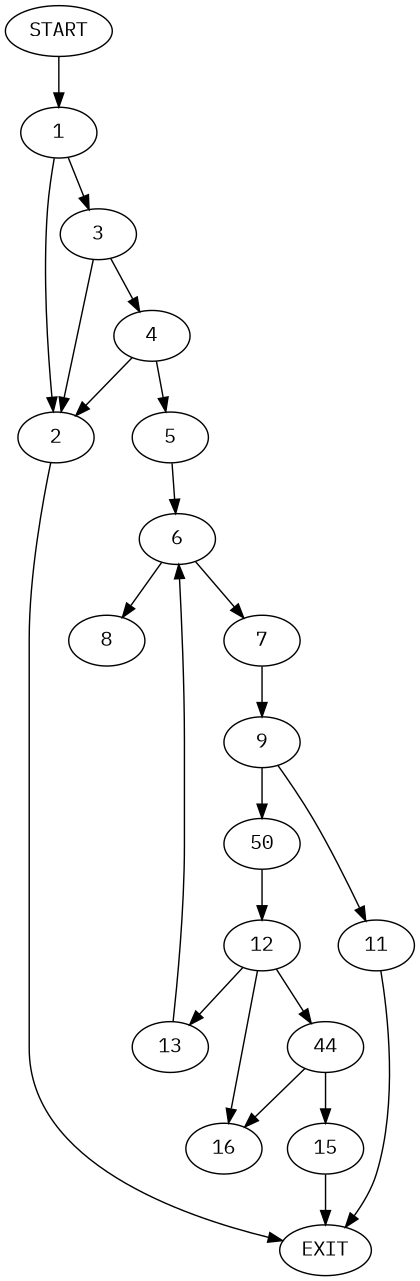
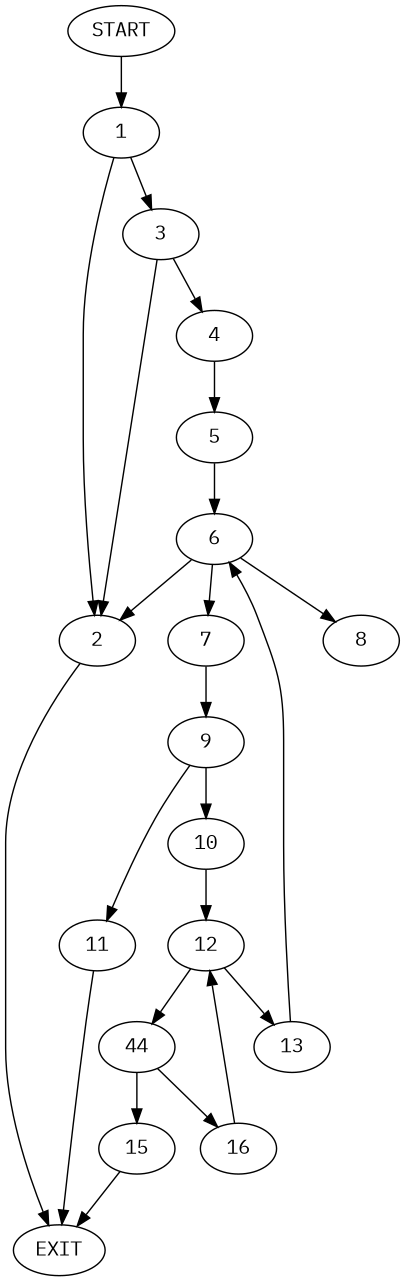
  digraph {
    fontname="IBM Plex Mono"
    node [fontname="IBM Plex Mono"]
    edge [fontname="IBM Plex Mono"]
    n1 [label=START]
    1
    2
    3
    n5 [label=EXIT]
    4
    5
    6
    7
    8
    9
-   10 [label=50]
+   10
    11
    12
    13
    n16 [label=44]
    15
    16
    n1 -> 1
    1 -> 2
    1 -> 3
    2 -> n5
    3 -> 2
    3 -> 4
-   4 -> 2
+   6 -> 2
    4 -> 5
    5 -> 6
    6 -> 7
    6 -> 8
    7 -> 9
    9 -> 10
    9 -> 11
    10 -> 12
    11 -> n5
    12 -> 13
    12 -> n16
    13 -> 6
    n16 -> 15
    n16 -> 16
    15 -> n5
-   12 -> 16
+   16 -> 12
  }
